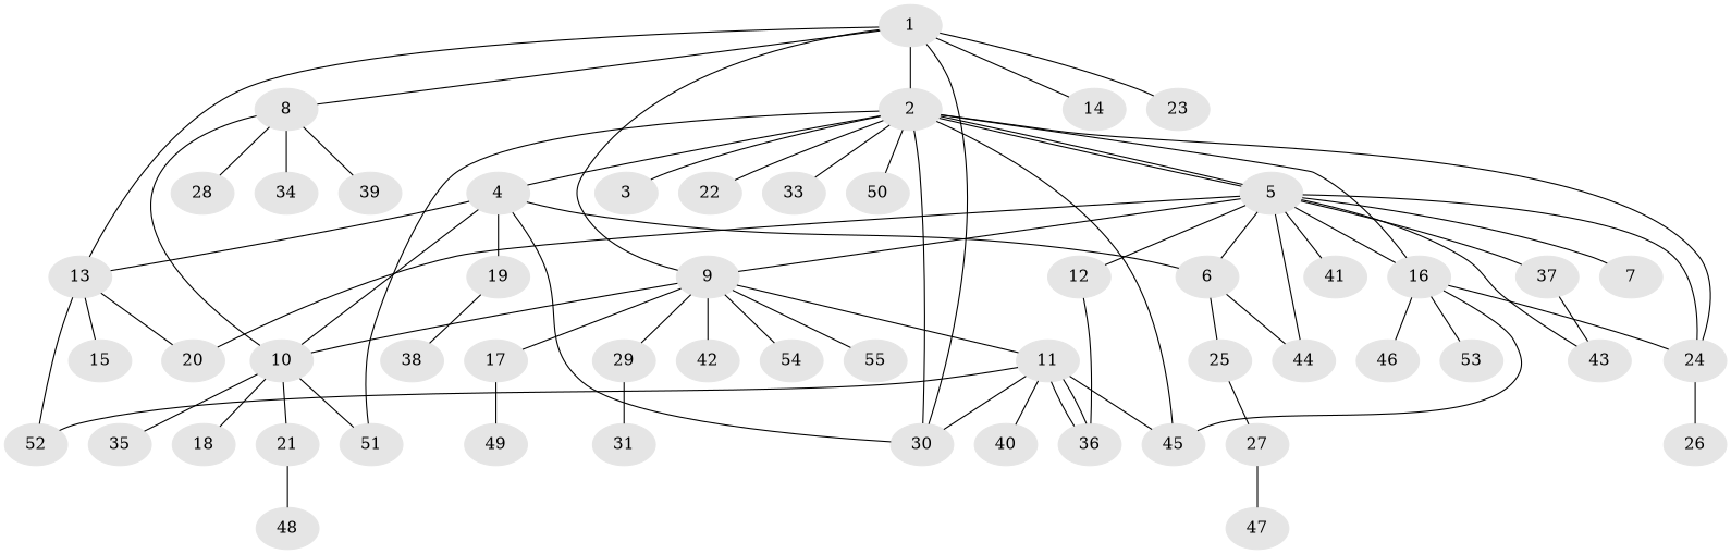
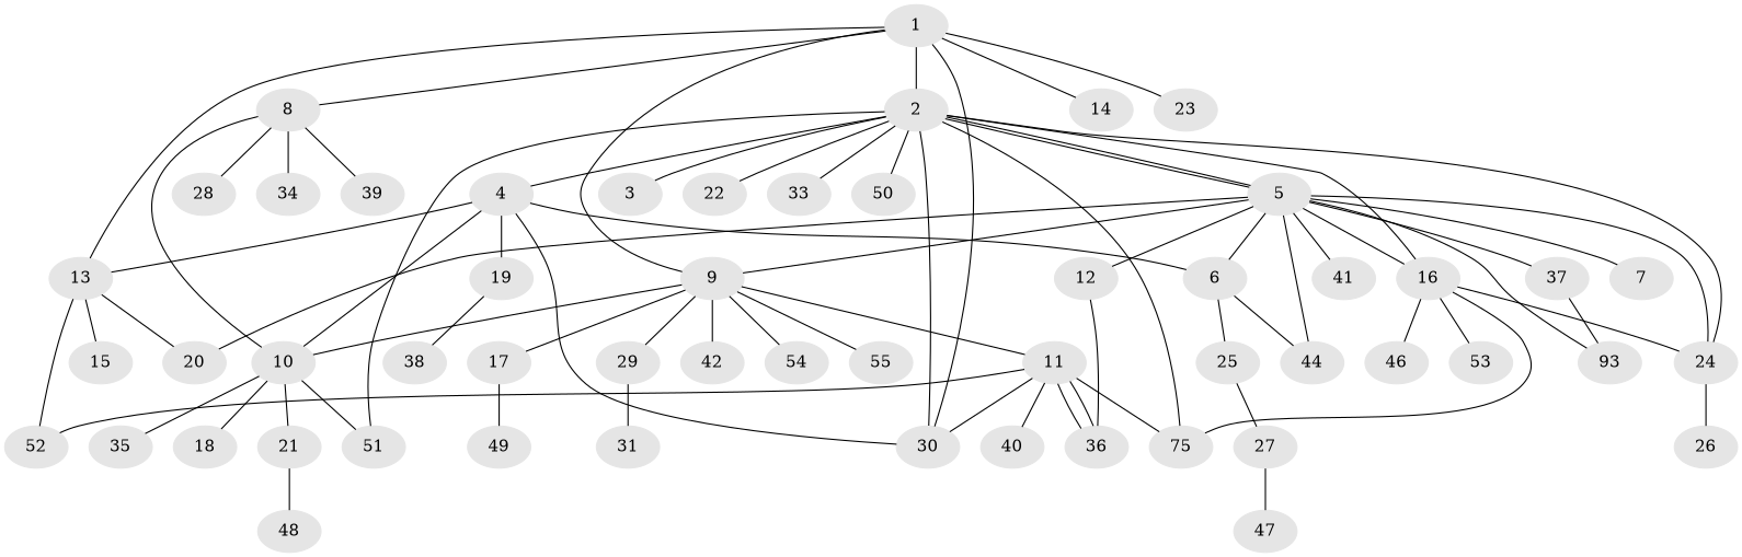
  graph {
    node [color=gray90 style=filled]
    1
    2
    8
    9
    13
    14
    23
    30
    3
    4
    5
    16
    22
    24
    33
-   45
+   45 [label=75]
    50
    51
    10
    28
    34
    39
    11
    17
    29
    42
    54
    55
    20
    52
    15
    6
    19
    7
    12
    37
    41
-   43
+   43 [label=93]
    44
    46
    53
    26
    25
    18
    21
    35
    38
    36
    27
    40
    49
    31
    48
    47
    1 -- 2
    1 -- 8
    1 -- 9
    1 -- 13
    1 -- 14
    1 -- 23
    1 -- 30
    2 -- 30
    2 -- 3
    2 -- 4
    2 -- 5
    2 -- 5
    2 -- 16
    2 -- 22
    2 -- 24
    2 -- 33
    2 -- 45
    2 -- 50
    2 -- 51
    8 -- 10
    8 -- 28
    8 -- 34
    8 -- 39
    9 -- 10
    9 -- 11
    9 -- 17
    9 -- 29
    9 -- 42
    9 -- 54
    9 -- 55
    13 -- 20
    13 -- 52
    13 -- 15
    4 -- 13
    4 -- 30
    4 -- 10
    4 -- 6
    4 -- 19
    5 -- 9
    5 -- 16
    5 -- 24
    5 -- 20
    5 -- 6
    5 -- 7
    5 -- 12
    5 -- 37
    5 -- 41
    5 -- 43
    5 -- 44
    16 -- 24
    16 -- 45
    16 -- 46
    16 -- 53
    24 -- 26
    10 -- 51
    10 -- 18
    10 -- 21
    10 -- 35
    11 -- 30
    11 -- 45
    11 -- 52
    11 -- 36
    11 -- 36
    11 -- 40
    17 -- 49
    29 -- 31
    6 -- 44
    6 -- 25
    19 -- 38
    12 -- 36
    37 -- 43
    25 -- 27
    21 -- 48
    27 -- 47
  }
